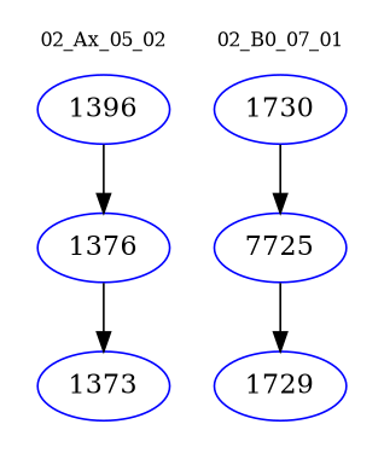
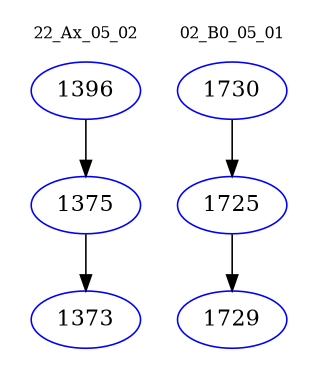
  digraph {
    node [color=blue]
    edge [color=black]
-   n1 [label=1376]
+   n1 [label=1375]
    n2 [label=1373]
    n3 [label=1396]
-   n4 [label=7725]
+   n4 [label=1725]
    n5 [label=1730]
    n6 [label=1729]
    subgraph cluster_1 {
      color=white
      fontsize=10
-     label="02_Ax_05_02"
+     label="22_Ax_05_02"
      n1
      n2
      n3
    }
    subgraph cluster_2 {
      color=white
      fontsize=10
-     label="02_B0_07_01"
+     label="02_B0_05_01"
      n4
      n5
      n6
    }
    n1 -> n2
    n3 -> n1
    n4 -> n6
    n5 -> n4
  }
